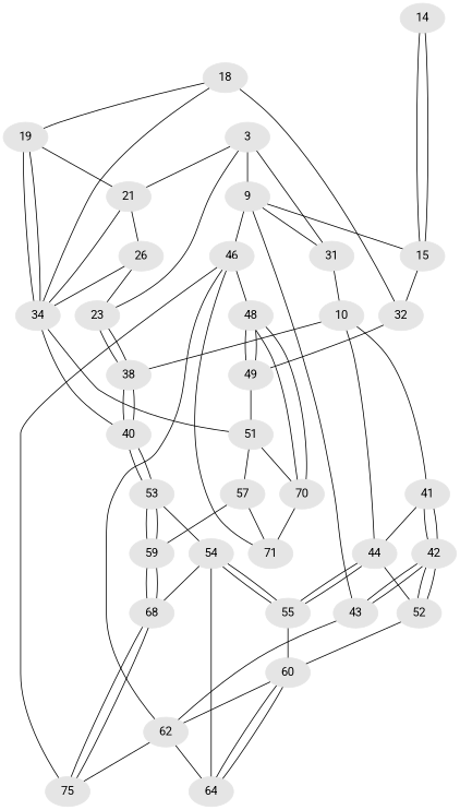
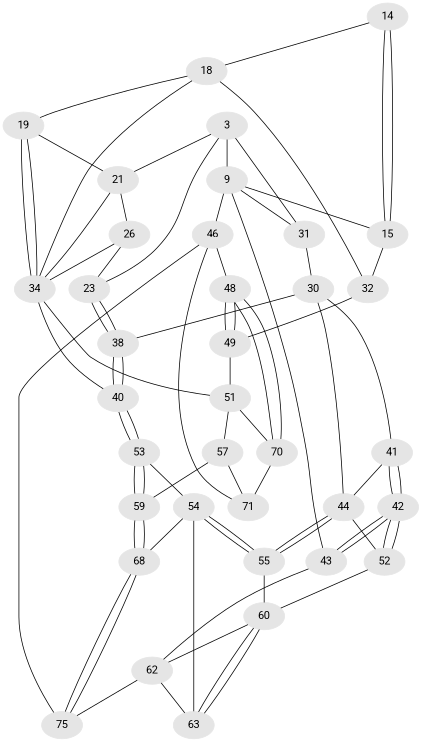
  graph {
    fontname=Roboto
    node [color=gray90 fontname=Roboto style=filled]
    edge [fontname=Roboto]
    3 [super="+24+4"]
    9 [super="+10+29"]
    n3 [label=31 super="+25+12"]
    21 [super="+22"]
    n5 [label=23]
    15 [super="+23"]
    43
    46 [super="+78+47+74"]
-   30 [super="+39+31" label=10]
+   30 [super="+39+31"]
    34 [super="+35"]
    26
    38
    32
    62 [super="+65+63"]
    48
    71 [super="+72"]
    75 [super="+77"]
    41
    44 [super="+45"]
    14 [super="+17"]
    18 [super="+33"]
    19 [super="+20"]
    49 [super="+50"]
    40
    51 [super="+56"]
    42
    52
    55
    53
    70
    57 [super="+58"]
    54 [super="+66"]
    59
    60 [super="+61"]
-   64 [super="+67"]
+   64 [super="+67" label=63]
    68
    3 -- 9 [weight=2]
    3 -- n3
    3 -- 21
    3 -- n5
    9 -- n3
    9 -- 15
    9 -- 43
    9 -- 46 [weight=2]
    n3 -- 30 [weight=2]
    21 -- 34
    21 -- 26
    n5 -- 38
    n5 -- 38
    15 -- 32
    43 -- 62
-   46 -- 62
    46 -- 48
    46 -- 71
    46 -- 75 [weight=2]
    30 -- 38
    30 -- 41
    30 -- 44
    34 -- 40
    34 -- 51
    26 -- n5
    26 -- 34
    38 -- 40
    38 -- 40
    32 -- 49
    62 -- 75
    62 -- 64 [weight=2]
    48 -- 49
    48 -- 49
    48 -- 70
    48 -- 70
    41 -- 44
    41 -- 42
    41 -- 42
    44 -- 52
    44 -- 55
    44 -- 55
    14 -- 15 [weight=2]
    14 -- 15
+   14 -- 18
    18 -- 34
    18 -- 32
    18 -- 19
    19 -- 21
    19 -- 34
    19 -- 34
    49 -- 51 [weight=2]
    40 -- 53
    40 -- 53
    51 -- 70
    51 -- 57
    42 -- 43
    42 -- 43
    42 -- 52
    42 -- 52
    52 -- 60
    55 -- 60
    53 -- 54
    53 -- 59
    53 -- 59
    70 -- 71
    57 -- 71
    57 -- 59
    54 -- 55
    54 -- 55
    54 -- 64
    54 -- 68
    59 -- 68
    59 -- 68
    60 -- 62
    60 -- 64
    60 -- 64
    68 -- 75
    68 -- 75
  }
